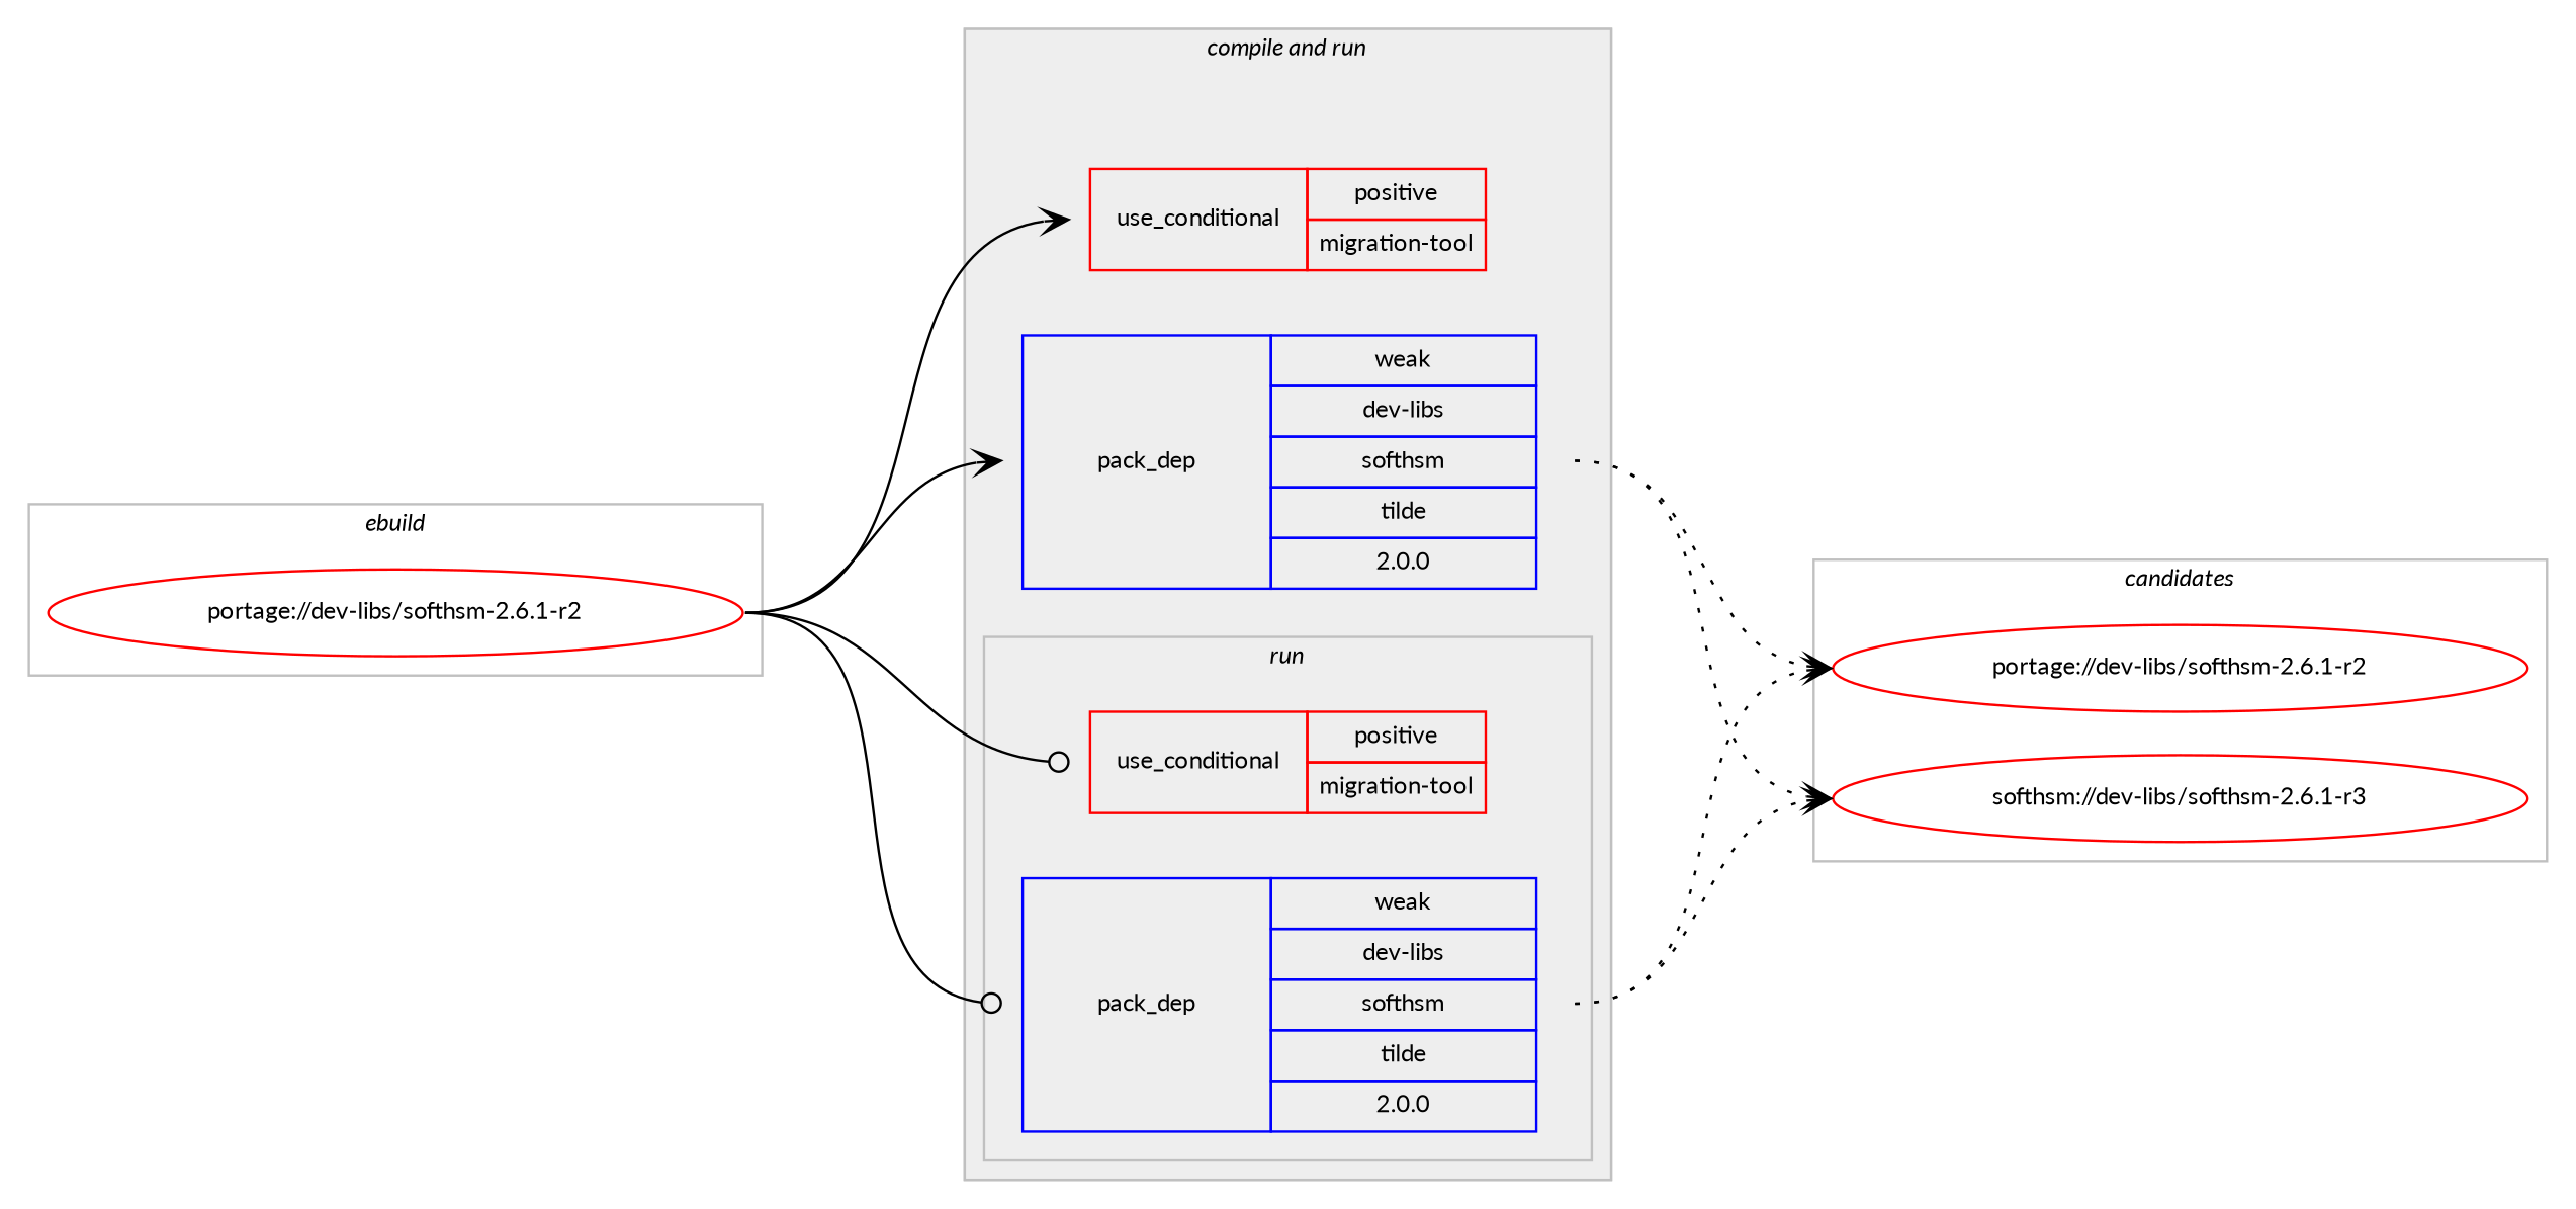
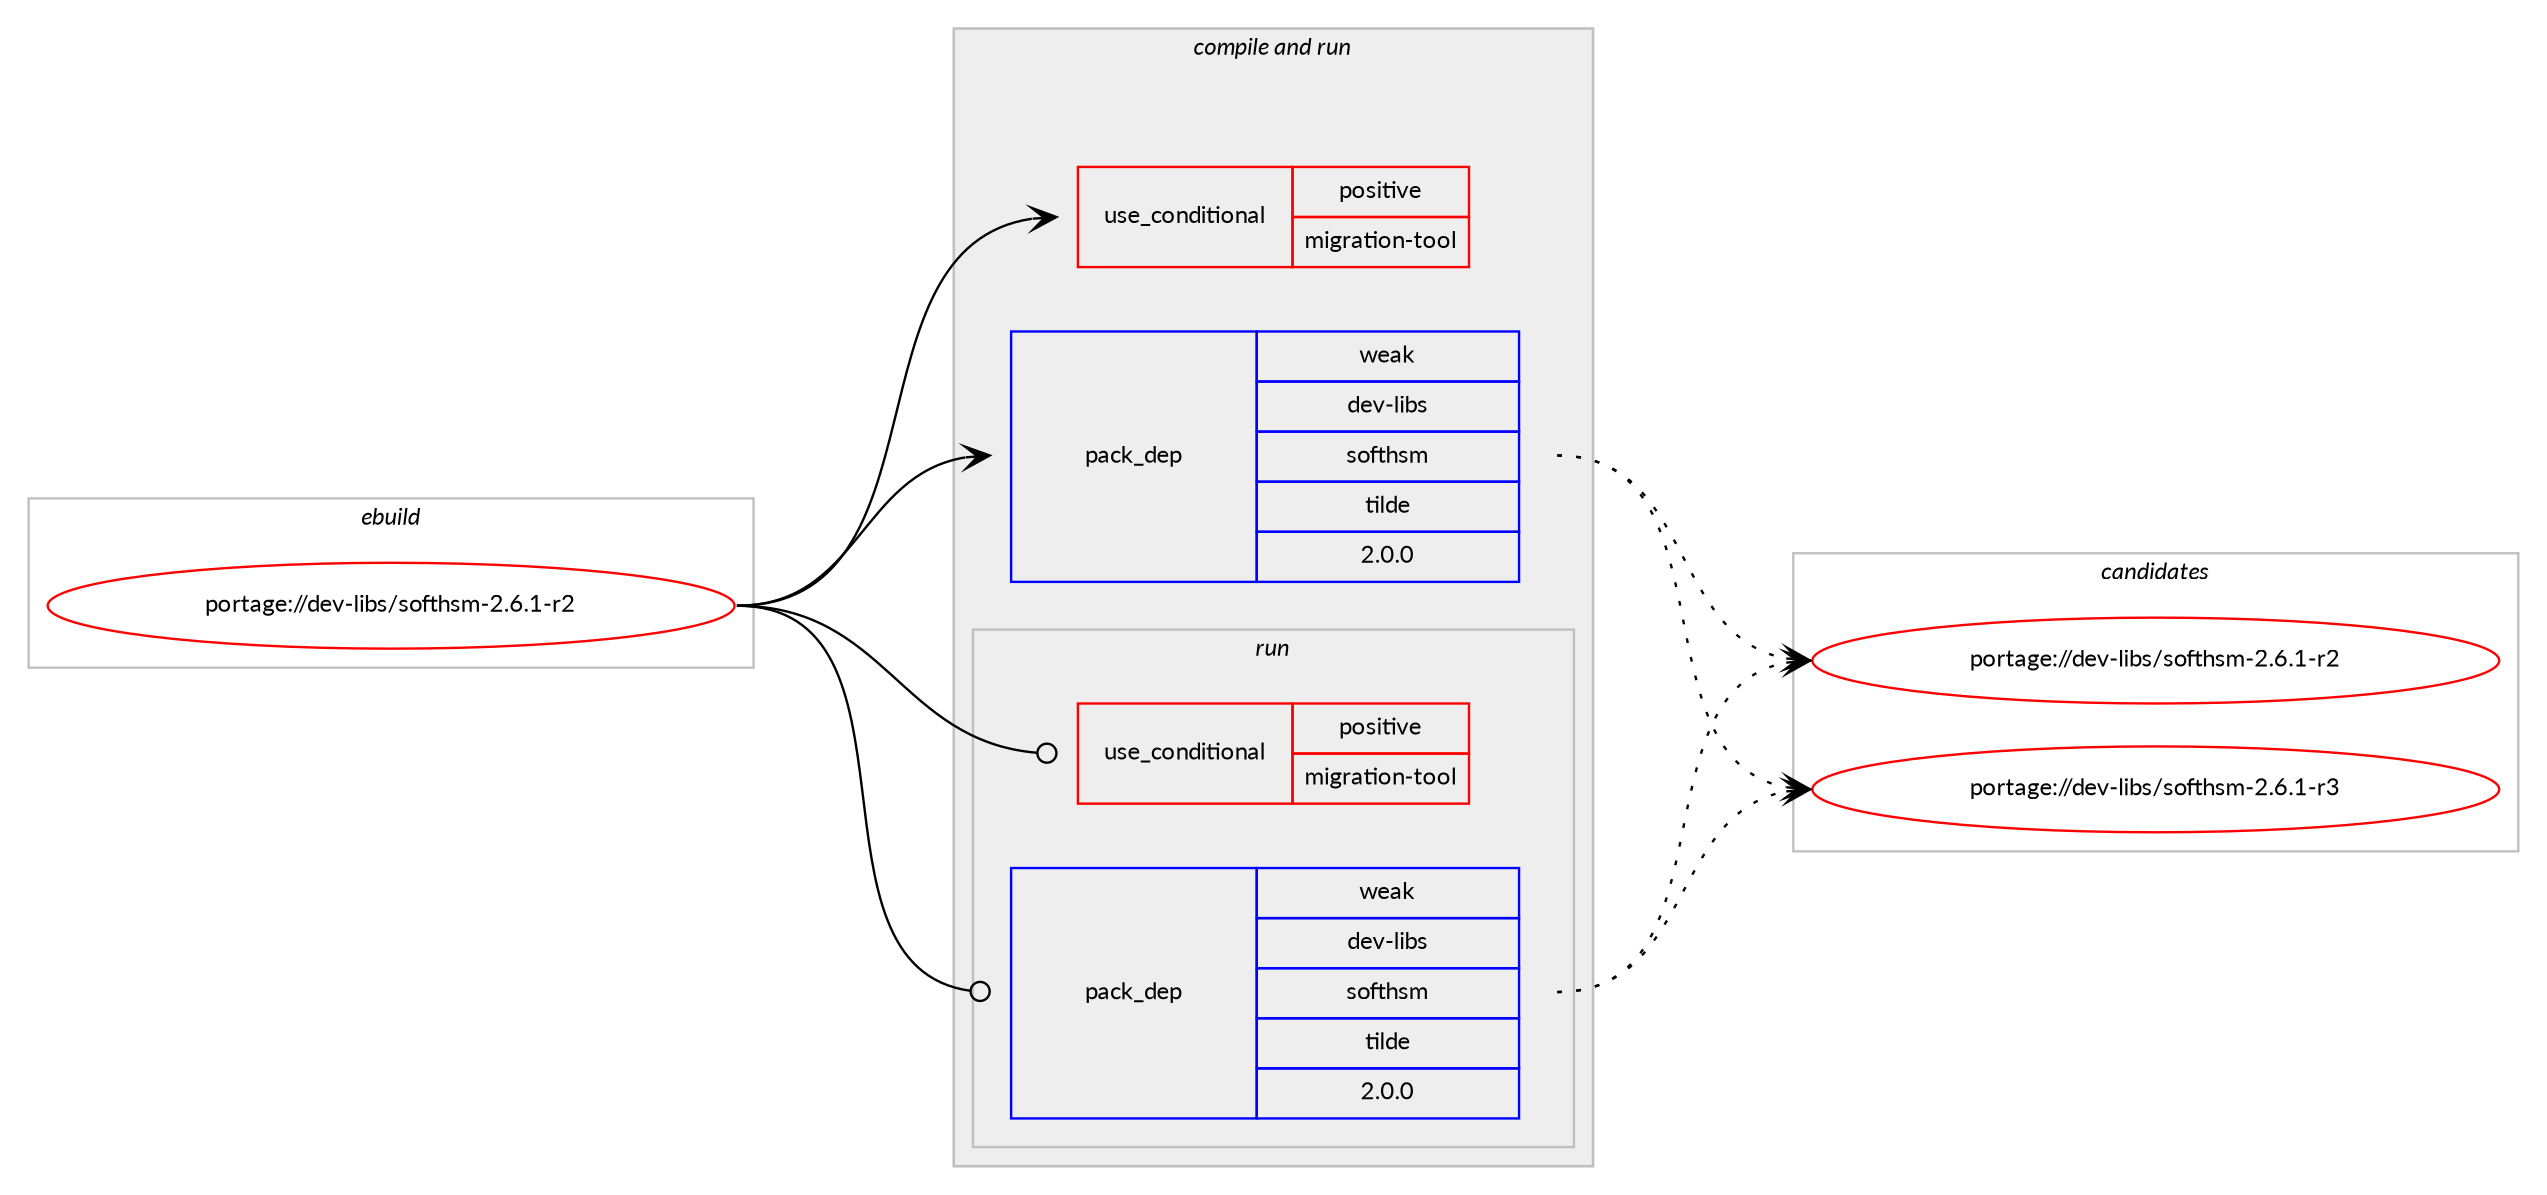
  digraph {
    compound=true
    concentrate=true
    fontname=Lato
    fontsize=10
    newrank=true
    rankdir=LR
    ranksep=1.5
    node [color=red fontname=Lato fontsize=10 shape=none]
    edge [arrowhead=vee headport=w style=solid tailport=e weight=20 fontname=Lato]
    n1 [label="portage://dev-libs/softhsm-2.6.1-r2" width=4 shape=""]
    n2 [label=<<TABLE BORDER="0" CELLBORDER="1" CELLSPACING="0" CELLPADDING="4"><TR><TD ROWSPAN="3" CELLPADDING="10">use_conditional</TD></TR><TR><TD>positive</TD></TR><TR><TD>migration-tool</TD></TR></TABLE>>]
    n3 [color=blue label=<<TABLE BORDER="0" CELLBORDER="1" CELLSPACING="0" CELLPADDING="4" WIDTH="220"><TR><TD ROWSPAN="6" CELLPADDING="30">pack_dep</TD></TR><TR><TD WIDTH="110">weak</TD></TR><TR><TD>dev-libs</TD></TR><TR><TD>softhsm</TD></TR><TR><TD>tilde</TD></TR><TR><TD>2.0.0</TD></TR></TABLE>>]
    n4 [label=<<TABLE BORDER="0" CELLBORDER="1" CELLSPACING="0" CELLPADDING="4"><TR><TD ROWSPAN="3" CELLPADDING="10">use_conditional</TD></TR><TR><TD>positive</TD></TR><TR><TD>migration-tool</TD></TR></TABLE>>]
    n5 [color=blue label=<<TABLE BORDER="0" CELLBORDER="1" CELLSPACING="0" CELLPADDING="4" WIDTH="220"><TR><TD ROWSPAN="6" CELLPADDING="30">pack_dep</TD></TR><TR><TD WIDTH="110">weak</TD></TR><TR><TD>dev-libs</TD></TR><TR><TD>softhsm</TD></TR><TR><TD>tilde</TD></TR><TR><TD>2.0.0</TD></TR></TABLE>>]
    n6 [label="portage://dev-libs/softhsm-2.6.1-r2" width=4 shape=""]
-   n7 [label="softhsm://dev-libs/softhsm-2.6.1-r3" width=4 shape=""]
+   n7 [label="portage://dev-libs/softhsm-2.6.1-r3" width=4 shape=""]
    subgraph cluster_1 {
      color=gray
      label=<<i>ebuild</i>>
      rank=same
      n1
    }
    subgraph cluster_2 {
      color=gray
      label=<<i>dependencies</i>>
      subgraph cluster_3 {
        color=gray
        fillcolor="#eeeeee"
        label=<<i>compile</i>>
        style=filled
        subgraph sub_4 {
          color=gray
          fillcolor="#eeeeee"
          label=<<i>compile</i>>
          style=filled
          n2
        }
        subgraph sub_5 {
          color=gray
          fillcolor="#eeeeee"
          label=<<i>compile</i>>
          style=filled
          n3
        }
      }
      subgraph cluster_6 {
        color=gray
        fillcolor="#eeeeee"
        label=<<i>compile and run</i>>
        style=filled
      }
      subgraph cluster_7 {
        color=gray
        fillcolor="#eeeeee"
        label=<<i>run</i>>
        style=filled
        subgraph sub_8 {
          color=gray
          fillcolor="#eeeeee"
          label=<<i>run</i>>
          style=filled
          n4
        }
        subgraph sub_9 {
          color=gray
          fillcolor="#eeeeee"
          label=<<i>run</i>>
          style=filled
          n5
        }
      }
    }
    subgraph cluster_10 {
      color=gray
      label=<<i>candidates</i>>
      rank=same
      subgraph sub_11 {
        color=black
        label=<<i>candidates</i>>
        nodesep=1
        rank=same
        n6
        n7
      }
      subgraph sub_12 {
        color=black
        label=<<i>candidates</i>>
        nodesep=1
        rank=same
        n6
        n7
      }
    }
    n1 -> n2
    n1 -> n3
    n1 -> n4 [arrowhead=odot]
    n1 -> n5 [arrowhead=odot]
    n3 -> n6 [style=dotted weight=100]
    n3 -> n7 [style=dotted weight=100]
    n5 -> n6 [style=dotted weight=100]
    n5 -> n7 [style=dotted weight=100]
  }
